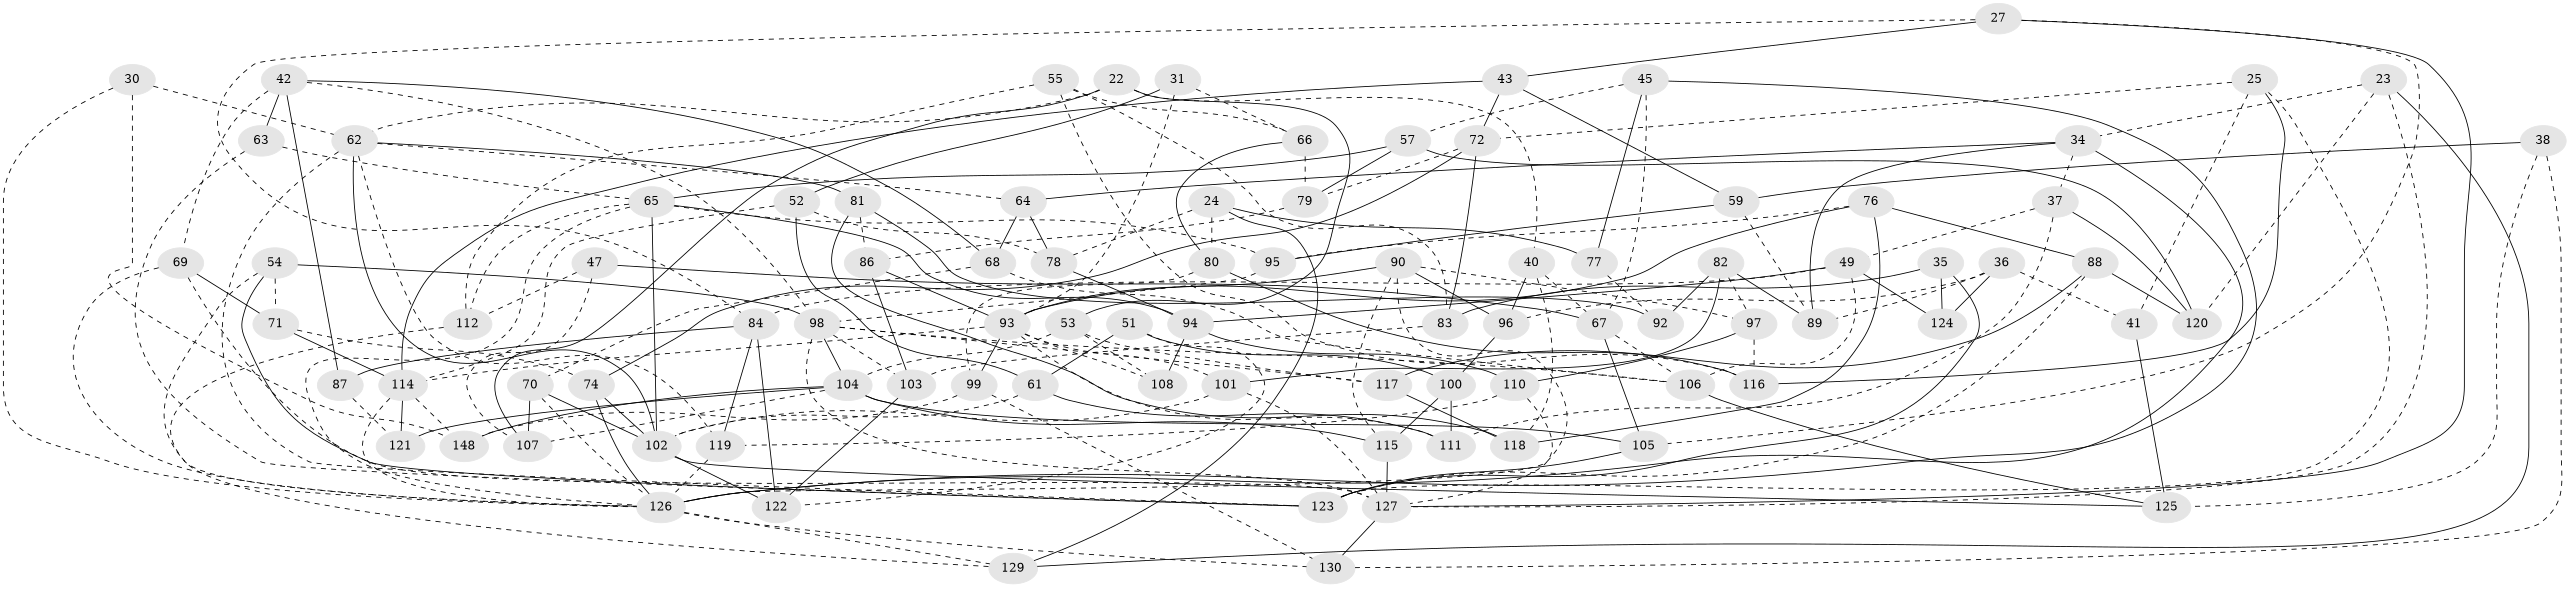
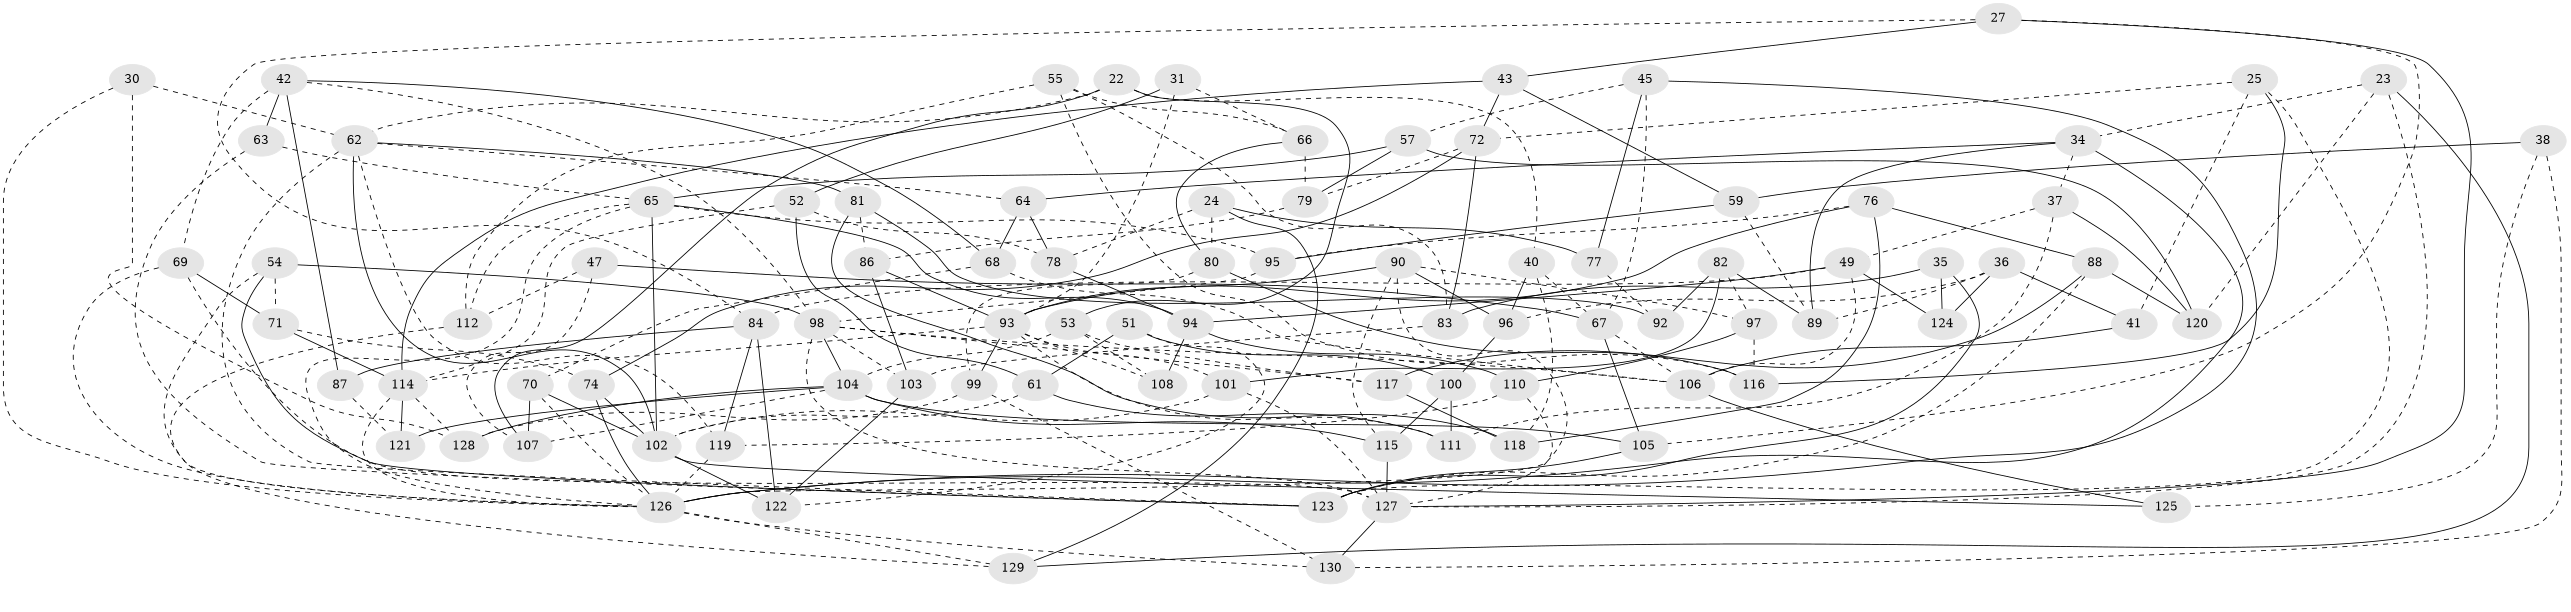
  graph {
    node [color=gray90 style=filled]
    edge [style=dashed]
    22
    40
    53
    62 [super="+11+28"]
    107
    96
    67 [super="+26"]
    118
    104 [super="+21+46"]
    108
    117
    123 [super="+20+75"]
    64
    102 [super="+58"]
    81
    119
    34 [super="+32"]
    126 [super="+73+48"]
    37
    89
    23
    120
    127 [super="+6+91"]
    129
    130
    77 [super="+56"]
    92
    24
    78
    80
    94 [super="+44"]
    116
    99
    25
    41
    72
    125
    83
    79
    74
    27
    43
    84 [super="+15"]
    105
    59
    114 [super="+18"]
    87
    122
    30
-   128 [label=148]
+   128
    121
    115 [super="+109"]
    31
    52
    66
    93 [super="+7+19+39"]
    61
    111
    101
    49 [super="+16"]
    68
    35 [super="+29"]
    124
    103
    36
    100
    106 [super="+85"]
    38
    95
    86
    42 [super="+13"]
    63
    69
    98 [super="+33"]
    65 [super="+8"]
    70
    71
    45
    57
    47
    112
    110
    51
    54
    55
    76
    88
    82
    97
    90 [super="+50+60"]
    22 -- 40
    22 -- 53 [style=solid]
    22 -- 62
    22 -- 107 [style=solid]
    40 -- 96 [style=solid]
    40 -- 67
    40 -- 118
    53 -- 104
    53 -- 108
    53 -- 117
    62 -- 123 [weight=2]
    62 -- 64
    62 -- 102 [style=solid]
    62 -- 81 [style=solid]
    62 -- 119
    96 -- 100 [style=solid]
    67 -- 105 [style=solid]
    67 -- 106
    104 -- 107
    104 -- 105 [style=solid]
    104 -- 128 [style=solid]
    104 -- 121 [style=solid]
    104 -- 115 [style=solid]
    117 -- 118 [style=solid]
    64 -- 78 [style=solid]
    64 -- 68 [style=solid]
    102 -- 125 [style=solid]
    102 -- 122 [style=solid]
    81 -- 118 [style=solid]
    81 -- 92 [style=solid]
    81 -- 86
    119 -- 126
    34 -- 64 [style=solid]
    34 -- 126 [style=solid weight=2]
    34 -- 37
    34 -- 89 [style=solid]
    126 -- 129
    126 -- 130
    37 -- 120 [style=solid]
    37 -- 111
    37 -- 49
    23 -- 34
    23 -- 120
    23 -- 127
    23 -- 129 [style=solid]
    127 -- 130 [style=solid]
    77 -- 92 [weight=2]
    24 -- 129 [style=solid]
    24 -- 77 [style=solid]
    24 -- 78
    24 -- 80
    78 -- 94 [style=solid]
    80 -- 116 [style=solid]
    80 -- 99
    94 -- 108 [style=solid]
    94 -- 110 [style=solid]
    99 -- 130
    99 -- 128
    25 -- 123
    25 -- 116 [style=solid]
    25 -- 41
    25 -- 72
-   41 -- 125 [style=solid]
+   41 -- 106 [style=solid]
    72 -- 83 [style=solid]
    72 -- 79
    72 -- 74 [style=solid]
    83 -- 103
    79 -- 86
    74 -- 102 [style=solid]
    74 -- 126 [style=solid]
    27 -- 127 [style=solid]
    27 -- 43 [style=solid]
    27 -- 84
    27 -- 105
    43 -- 72 [style=solid]
    43 -- 59 [style=solid]
    43 -- 114 [style=solid]
    84 -- 119 [style=solid]
    84 -- 87 [style=solid weight=2]
    84 -- 122 [style=solid]
    105 -- 123 [style=solid]
    59 -- 89
    59 -- 95 [style=solid]
    114 -- 126 [weight=2]
    114 -- 128
    114 -- 121 [style=solid]
    87 -- 121
    30 -- 62
    30 -- 126
    30 -- 128
    115 -- 127 [style=solid]
    31 -- 52 [style=solid]
    31 -- 66
    31 -- 93 [weight=2]
    52 -- 78
    52 -- 114
    52 -- 61 [style=solid]
    66 -- 80 [style=solid]
    66 -- 79
    93 -- 108 [weight=2]
    93 -- 99 [style=solid]
    93 -- 114
    93 -- 111
    93 -- 101
    61 -- 102
    61 -- 111 [style=solid]
    101 -- 102
    101 -- 127
    49 -- 94 [style=solid]
    49 -- 84
    49 -- 124 [style=solid]
    49 -- 106 [weight=2]
    68 -- 106
    68 -- 70
    35 -- 123 [style=solid]
    35 -- 83 [style=solid]
    35 -- 124 [style=solid weight=2]
    103 -- 122 [style=solid]
    36 -- 96
    36 -- 89
-   36 -- 41
+   36 -- 41 [style=solid]
    36 -- 124 [style=solid]
    100 -- 115 [style=solid]
    100 -- 111 [style=solid]
    106 -- 125 [style=solid]
    38 -- 130
    38 -- 125
    38 -- 59 [style=solid]
    95 -- 98
    86 -- 93 [style=solid]
    86 -- 103 [style=solid]
    42 -- 87 [style=solid]
    42 -- 68 [style=solid]
    42 -- 63 [style=solid weight=2]
    42 -- 69
    42 -- 98
    63 -- 123
    63 -- 65
    69 -- 126
    69 -- 127
    69 -- 71 [style=solid]
    98 -- 104 [style=solid]
    98 -- 117
    98 -- 127
    98 -- 103
    98 -- 106
    65 -- 102 [style=solid]
    65 -- 126
    65 -- 94 [style=solid weight=2]
    65 -- 95
    65 -- 112
    70 -- 107 [style=solid]
    70 -- 102 [style=solid]
    70 -- 126
    71 -- 74
    71 -- 114 [style=solid]
    45 -- 67
    45 -- 126 [style=solid]
    45 -- 77 [style=solid]
    45 -- 57
    57 -- 120 [style=solid]
    57 -- 79 [style=solid]
    57 -- 65 [style=solid]
    47 -- 107
    47 -- 67 [style=solid weight=2]
    47 -- 112
    112 -- 129
    110 -- 119
    110 -- 127
    51 -- 122
    51 -- 61 [style=solid]
    51 -- 100 [style=solid]
    54 -- 123 [style=solid]
    54 -- 126
    54 -- 98 [style=solid]
    54 -- 71
    55 -- 116
    55 -- 83
    55 -- 66
    55 -- 112
    76 -- 118 [style=solid]
    76 -- 93 [style=solid]
    76 -- 95
    76 -- 88 [style=solid]
    88 -- 117 [style=solid]
    88 -- 123
    88 -- 120 [style=solid]
    82 -- 89 [style=solid]
    82 -- 92 [style=solid]
    82 -- 101 [style=solid]
    82 -- 97
    97 -- 116
    97 -- 110 [style=solid]
    90 -- 96 [style=solid]
    90 -- 126 [weight=2]
    90 -- 115
    90 -- 93 [style=solid weight=3]
    90 -- 97
  }
